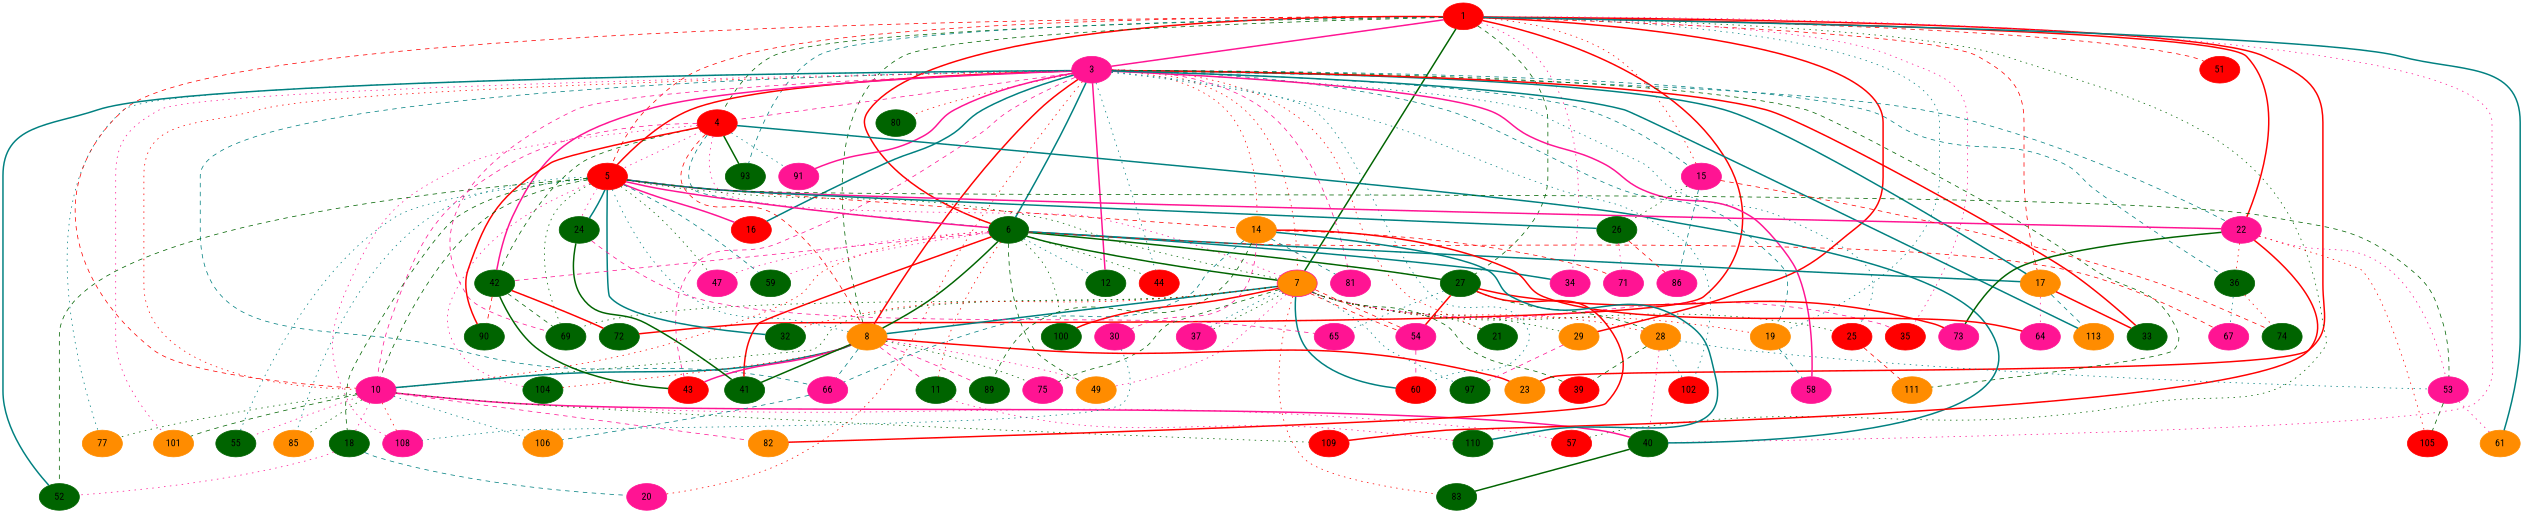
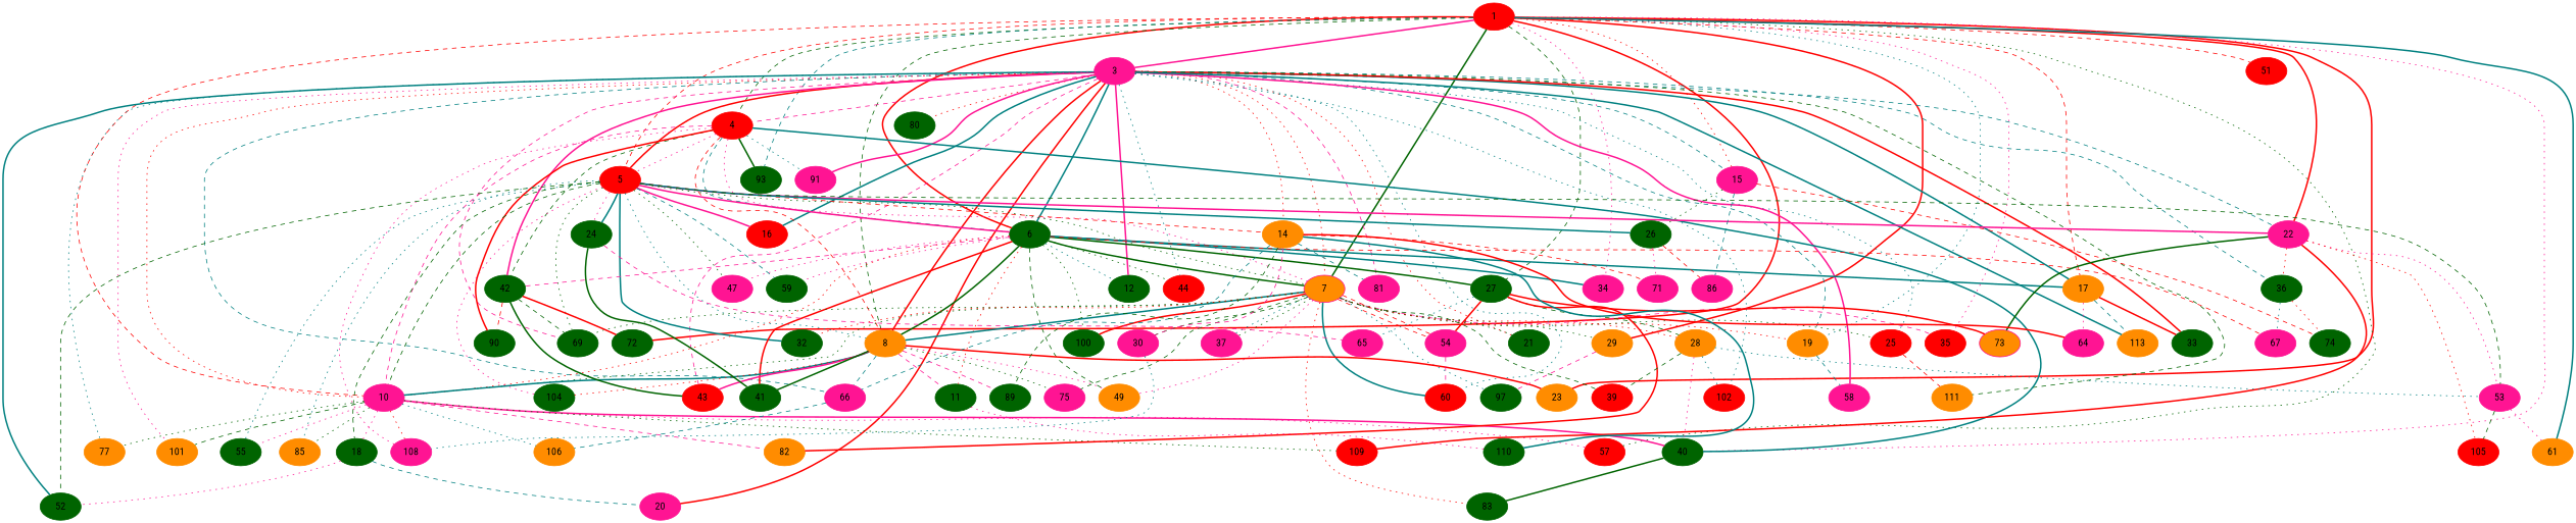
  graph {
    fontname="Roboto Condensed"
    node [color=darkgreen fontname="Roboto Condensed" style=filled]
    edge [color=red fontname="Roboto Condensed" style=dotted]
    1 [color=red super="+2"]
    3 [color=deeppink super="+9"]
    4 [color=red super="+76"]
    5 [color=red super="+107"]
    6 [super="+62"]
    7 [color=deeppink fillcolor=darkorange super="+13"]
    8 [color=darkorange super="+87"]
    10 [color=deeppink super="+96"]
    15 [color=deeppink super="+75"]
    17 [color=darkorange super="+31"]
    19 [color=darkorange super="+46"]
    22 [color=deeppink super="+63"]
    23 [color=darkorange]
    27
    29 [color=darkorange]
    34 [color=deeppink super="+38"]
    35 [color=red]
    40 [super="+70"]
    51 [color=red]
    57 [color=red]
    61 [color=darkorange]
    72
    93
    12
    14 [color=darkorange super="+50"]
    16 [color=red]
    20 [color=deeppink]
    21
    25 [color=red]
    33
    36
    42 [super="+45"]
    43 [color=red super="+48"]
    44 [color=red]
    52 [super="+99"]
    58 [color=deeppink super="+92"]
    60 [color=red super="+79"]
    66 [color=deeppink super="+95"]
    69 [super="+94"]
    77 [color=darkorange]
    80
    81 [color=deeppink]
    91 [color=deeppink]
    101 [color=darkorange]
    102 [color=red]
    111 [color=darkorange]
    113 [color=darkorange]
    90
    108 [color=deeppink]
    18 [super="+88"]
    24
    26 [super="+98"]
    32
    47 [color=deeppink]
    53 [color=deeppink super="+84"]
    55
    59
    85 [color=darkorange]
    104
    11
    41 [super="+56"]
    49 [color=darkorange]
    67 [color=deeppink]
    100
    28 [color=darkorange super="+68"]
    30 [color=deeppink super="+112"]
    37 [color=deeppink]
    39 [color=red]
    54 [color=deeppink super="+103"]
    n70 [color=deeppink label=75]
    83
    97
    89
    82 [color=darkorange]
    106 [color=darkorange]
    109 [color=red]
    74
    86 [color=deeppink]
    64 [color=deeppink]
-   73 [color=deeppink]
+   73 [color=deeppink fillcolor=darkorange]
    105 [color=red]
    65 [color=deeppink]
    110
    71 [color=deeppink]
    1 -- 3 [color=deeppink style=bold weight=4]
    1 -- 4 [color=darkgreen style=dashed weight=2]
    1 -- 5 [style=dashed weight=2]
    1 -- 6 [style=bold weight=2]
    1 -- 7 [color=darkgreen style=bold weight=2]
    1 -- 8 [color=darkgreen style=dashed weight=2]
    1 -- 10 [style=dashed weight=2]
    1 -- 15
    1 -- 17 [style=dashed]
    1 -- 19 [color=teal]
    1 -- 22 [style=bold]
    1 -- 23 [style=bold]
    1 -- 27 [color=darkgreen style=dashed]
    1 -- 29 [style=bold]
    1 -- 34 [color=deeppink weight=2]
    1 -- 35 [color=deeppink]
    1 -- 40 [color=deeppink]
    1 -- 51 [style=dashed]
    1 -- 57 [color=darkgreen]
    1 -- 61 [color=teal style=bold]
    1 -- 72 [style=bold]
    1 -- 93 [color=teal style=dashed]
    3 -- 4 [color=deeppink style=dashed weight=3]
    3 -- 5 [style=bold weight=2]
    3 -- 6 [color=teal style=bold weight=2]
    3 -- 7 [weight=2]
    3 -- 8 [style=bold weight=3]
    3 -- 10 [weight=2]
    3 -- 15 [color=teal style=dashed]
    3 -- 17 [color=teal style=bold]
    3 -- 19 [color=teal style=dashed]
    3 -- 22 [color=teal style=dashed]
    3 -- 12 [color=deeppink style=bold]
    3 -- 14
    3 -- 16 [color=teal style=bold]
-   3 -- 20
+   3 -- 20 [style=bold]
    3 -- 21
    3 -- 25 [color=teal]
    3 -- 33 [style=bold]
    3 -- 36 [color=teal style=dashed]
    3 -- 42 [color=deeppink style=bold]
    3 -- 43 [color=deeppink style=dashed]
    3 -- 44 [color=teal]
    3 -- 52 [color=teal style=bold]
    3 -- 58 [color=deeppink style=bold weight=2]
    3 -- 60 [color=teal]
    3 -- 66 [color=teal style=dashed]
    3 -- 69 [color=deeppink style=dashed]
    3 -- 77 [color=teal]
    3 -- 80 [weight=2]
    3 -- 81 [color=deeppink style=dashed]
    3 -- 91 [color=deeppink style=bold]
    3 -- 101 [color=deeppink]
    3 -- 102 [color=teal]
    3 -- 111 [color=darkgreen style=dashed]
    3 -- 113 [color=teal style=bold]
    4 -- 5 [color=deeppink]
    4 -- 6 [color=teal style=dashed]
    4 -- 7 [color=deeppink]
    4 -- 8 [style=dashed]
    4 -- 10 [color=deeppink style=dashed]
    4 -- 40 [color=teal style=bold]
    4 -- 93 [color=darkgreen style=bold]
    4 -- 42 [color=darkgreen style=dashed]
    4 -- 91 [color=teal]
    4 -- 90 [style=bold]
    4 -- 108 [color=deeppink]
    5 -- 6 [color=deeppink style=bold]
    5 -- 7 [color=darkgreen]
    5 -- 8 [color=teal]
    5 -- 10 [color=darkgreen style=dashed]
    5 -- 22 [color=deeppink style=bold]
    5 -- 14 [style=dashed weight=2]
    5 -- 16 [color=deeppink style=bold]
    5 -- 52 [color=darkgreen style=dashed]
    5 -- 69 [color=darkgreen]
    5 -- 18 [color=darkgreen style=dashed]
    5 -- 24 [color=deeppink]
    5 -- 24 [color=teal style=bold]
    5 -- 26 [color=teal style=bold]
    5 -- 32 [color=teal style=bold]
    5 -- 47 [color=darkgreen]
    5 -- 53 [color=darkgreen style=dashed]
    5 -- 55 [color=teal]
    5 -- 59 [color=teal style=dashed]
    5 -- 85 [color=teal]
    5 -- 104 [color=deeppink]
    6 -- 7 [color=darkgreen style=bold]
    6 -- 8 [color=darkgreen style=bold]
    6 -- 10 [weight=2]
    6 -- 17 [color=teal style=bold]
    6 -- 27 [color=darkgreen style=bold]
    6 -- 34 [color=teal style=bold]
    6 -- 12 [color=teal]
    6 -- 42 [color=deeppink style=dashed]
    6 -- 44 [color=darkgreen]
    6 -- 47 [color=deeppink]
    6 -- 59 [color=deeppink]
    6 -- 11
    6 -- 41 [style=bold]
    6 -- 49 [color=darkgreen style=dashed]
    6 -- 67 [style=dashed]
    6 -- 100 [color=darkgreen]
    7 -- 8 [color=teal style=bold weight=2]
    7 -- 10 [color=darkgreen]
    7 -- 19
    7 -- 29 [color=darkgreen]
    7 -- 35 [color=deeppink style=dashed]
    7 -- 21 [color=darkgreen]
    7 -- 25 [color=darkgreen]
    7 -- 60 [color=teal style=bold]
    7 -- 69 [color=darkgreen]
    7 -- 32
    7 -- 49 [color=deeppink]
    7 -- 100 [style=bold]
    7 -- 28
+   7 -- 30 [color=darkgreen style=dashed]
    7 -- 37 [color=teal]
    7 -- 37 [color=darkgreen]
    7 -- 39 [color=darkgreen style=dashed]
    7 -- 54 [style=dashed]
    7 -- 54 [style=dashed]
    7 -- n70 [color=darkgreen style=dashed]
    7 -- 83
    7 -- 97 [color=teal]
    8 -- 10 [color=teal style=bold]
    8 -- 23 [style=bold]
    8 -- 43 [color=deeppink style=bold]
    8 -- 66 [color=teal style=dashed]
    8 -- 104
    8 -- 11 [color=deeppink style=dashed]
    8 -- 41 [color=darkgreen style=bold]
    8 -- 49 [color=deeppink]
    8 -- n70 [color=darkgreen]
    8 -- 89 [color=deeppink style=dashed]
    10 -- 40 [color=deeppink style=bold]
    10 -- 57 [color=deeppink]
    10 -- 77 [color=darkgreen]
    10 -- 101 [color=darkgreen style=dashed]
    10 -- 108
    10 -- 18 [color=deeppink weight=2]
    10 -- 55 [color=deeppink]
    10 -- 85 [color=darkgreen]
    10 -- 82 [color=deeppink style=dashed]
    10 -- 106 [color=teal]
    10 -- 109 [color=darkgreen]
    15 -- 26 [color=darkgreen weight=2]
    15 -- 74 [style=dashed]
    15 -- 86 [color=teal style=dashed]
    17 -- 33 [style=bold]
    17 -- 113 [color=teal style=dashed]
    17 -- 64 [color=deeppink]
    19 -- 58 [color=teal style=dashed]
    22 -- 36
    22 -- 53 [color=deeppink]
    22 -- 109 [style=bold]
    22 -- 73 [color=darkgreen style=bold]
    22 -- 105
    27 -- 28 [color=darkgreen style=dashed]
    27 -- 54 [style=bold]
    27 -- 82 [style=bold]
    27 -- 73 [style=bold]
    27 -- 65 [color=teal]
    29 -- 97 [color=deeppink style=dashed]
    40 -- 83 [color=darkgreen style=bold]
    14 -- 66 [color=teal style=dashed]
    14 -- 81 [color=teal style=dashed]
    14 -- 30 [color=deeppink style=dashed]
    14 -- 89 [color=darkgreen style=dashed]
    14 -- 64 [style=bold]
    14 -- 110 [color=teal style=bold]
    14 -- 71 [style=dashed]
    25 -- 111 [style=dashed]
    36 -- 67 [color=teal]
    36 -- 74
    42 -- 72 [style=bold]
    42 -- 43 [color=darkgreen style=bold]
    42 -- 69 [color=darkgreen style=dashed]
    42 -- 90 [style=dashed]
    66 -- 106 [color=teal style=dashed]
    18 -- 20 [color=teal style=dashed]
    18 -- 52 [color=deeppink]
    24 -- 41 [color=darkgreen style=bold]
    24 -- 65 [color=deeppink style=dashed]
    26 -- 86 [style=dashed]
    26 -- 71 [color=deeppink]
    53 -- 61 [color=deeppink]
    53 -- 105 [color=darkgreen style=dashed]
    11 -- 110 [color=deeppink]
    28 -- 40 [color=deeppink]
    28 -- 102 [color=teal]
    28 -- 53 [color=teal]
    28 -- 39 [color=darkgreen style=dashed]
    30 -- 108 [color=teal]
    54 -- 60 [color=deeppink style=dashed]
  }
